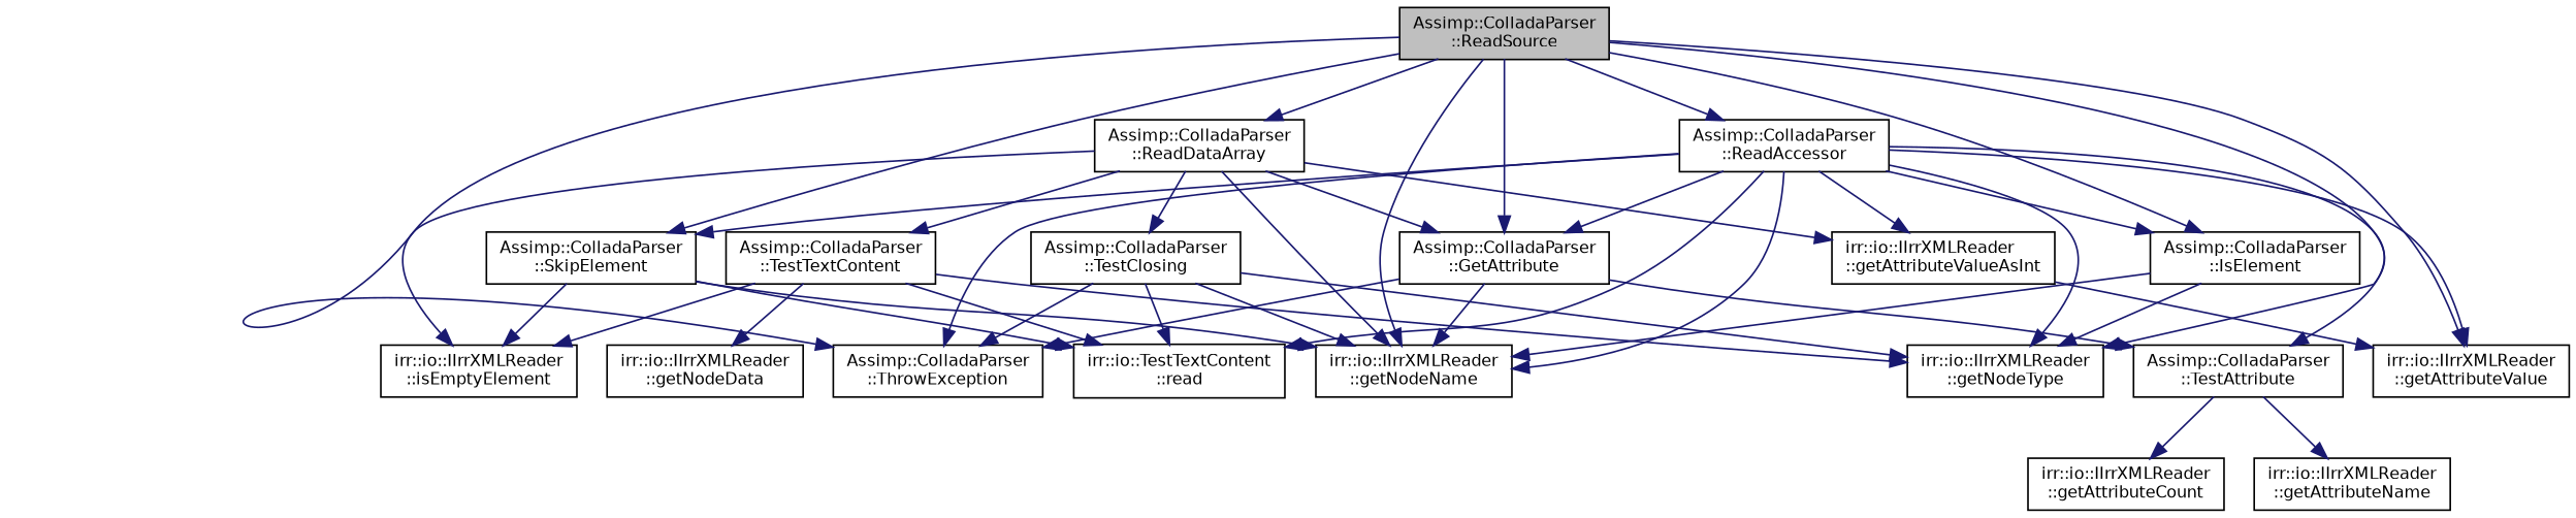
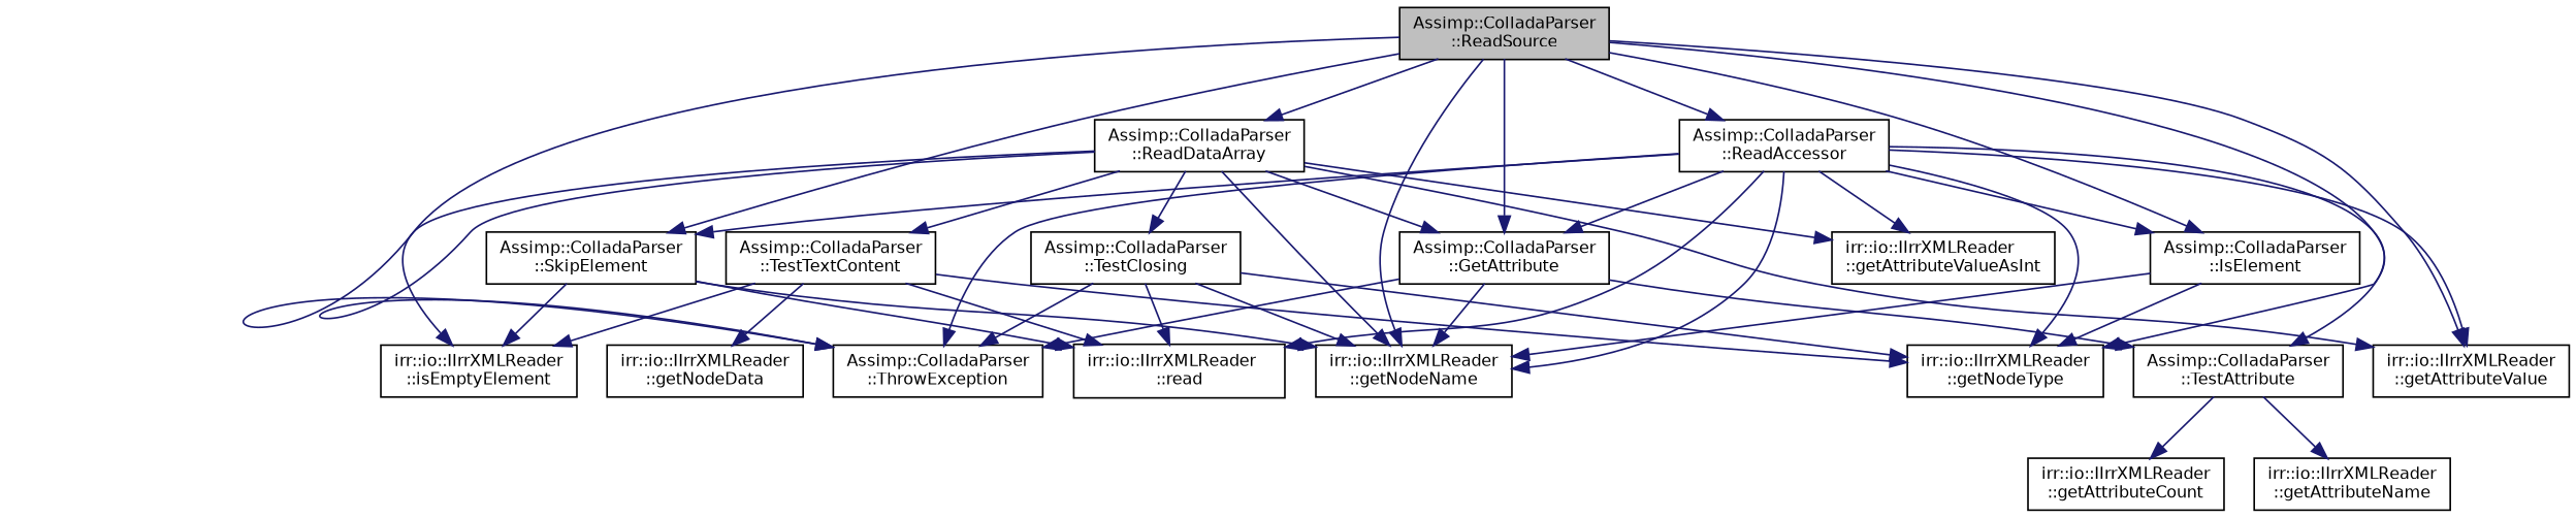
  digraph {
    rankdir=TB
    node [color=black fillcolor=white fontname=Helvetica fontsize=10 shape=record style=filled]
    edge [color=midnightblue fontname=Helvetica fontsize=10 labelfontname=Helvetica labelfontsize=10 style=solid]
    n1 [fillcolor=grey75 fontcolor=black height=0.2 label="Assimp::ColladaParser\l::ReadSource" width=0.4]
    n2 [height=0.2 label="Assimp::ColladaParser\l::GetAttribute" width=0.4]
    n3 [height=0.2 label="Assimp::ColladaParser\l::ThrowException" width=0.4]
    n4 [height=0.2 label="irr::io::IIrrXMLReader\l::getNodeName" width=0.4]
    n5 [height=0.2 label="irr::io::IIrrXMLReader\l::getAttributeValue" width=0.4]
    n6 [height=0.2 label="irr::io::IIrrXMLReader\l::getNodeType" width=0.4]
    n7 [height=0.2 label="Assimp::ColladaParser\l::IsElement" width=0.4]
    n8 [height=0.2 label="Assimp::ColladaParser\l::ReadDataArray" width=0.4]
    n9 [height=0.2 label="Assimp::ColladaParser\l::ReadAccessor" width=0.4]
    n10 [height=0.2 label="Assimp::ColladaParser\l::SkipElement" width=0.4]
    n11 [height=0.2 label="Assimp::ColladaParser\l::TestAttribute" width=0.4]
-   n12 [height=0.2 label="irr::io::TestTextContent\l::read" width=0.4]
+   n12 [height=0.2 label="irr::io::IIrrXMLReader\l::read" width=0.4]
    n13 [height=0.2 label="irr::io::IIrrXMLReader\l::isEmptyElement" width=0.4]
    n14 [height=0.2 label="irr::io::IIrrXMLReader\l::getAttributeValueAsInt" width=0.4]
    n15 [height=0.2 label="Assimp::ColladaParser\l::TestTextContent" width=0.4]
    n16 [height=0.2 label="Assimp::ColladaParser\l::TestClosing" width=0.4]
    n17 [height=0.2 label="irr::io::IIrrXMLReader\l::getAttributeCount" width=0.4]
    n18 [height=0.2 label="irr::io::IIrrXMLReader\l::getAttributeName" width=0.4]
    n19 [height=0.2 label="irr::io::IIrrXMLReader\l::getNodeData" width=0.4]
    n1 -> n2
    n1 -> n3
    n1 -> n4
    n1 -> n5
    n1 -> n6
    n1 -> n7
    n1 -> n8
    n1 -> n9
    n1 -> n10
    n2 -> n3
    n2 -> n4
    n2 -> n11
    n7 -> n4
    n7 -> n6
    n8 -> n2
+   n8 -> n3
    n8 -> n4
-   n14 -> n5
+   n8 -> n5
    n8 -> n13
    n8 -> n14
    n8 -> n15
    n8 -> n16
    n9 -> n2
    n9 -> n3
    n9 -> n4
    n9 -> n5
    n9 -> n6
    n9 -> n7
    n9 -> n10
    n9 -> n11
    n9 -> n12
    n9 -> n14
    n10 -> n4
    n10 -> n12
    n10 -> n13
    n11 -> n17
    n11 -> n18
    n15 -> n6
    n15 -> n12
    n15 -> n13
    n15 -> n19
    n16 -> n3
    n16 -> n4
    n16 -> n6
    n16 -> n12
  }
